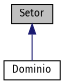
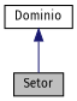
  digraph {
    fontname="Fira Sans"
    node [color=black fontname="Fira Sans" fontsize=10 shape=record style=filled]
    n1 [fillcolor=grey75 fontcolor=black height=0.2 label=Setor width=0.4]
    n2 [fillcolor=white height=0.2 label=Dominio width=0.4]
-   n1 -> n2 [color=midnightblue dir=back fontname="Fira Sans" fontsize=10 labelfontname=Helvetica labelfontsize=10 style=solid]
+   n2 -> n1 [color=midnightblue dir=back fontname="Fira Sans" fontsize=10 labelfontname=Helvetica labelfontsize=10 style=solid]
  }
